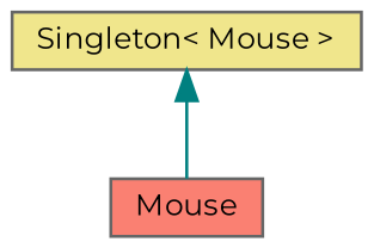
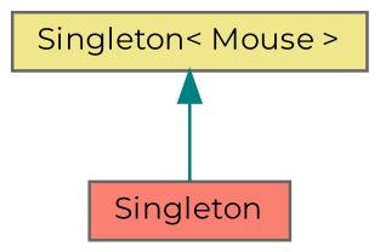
  digraph {
    fontname=Montserrat
    node [color=gray40 fontname=Montserrat fontsize=10 shape=box style=filled]
-   n1 [fillcolor=salmon fontcolor=black height=0.2 label=Mouse width=0.4]
+   n1 [fillcolor=salmon fontcolor=black height=0.2 label=Singleton width=0.4]
    n2 [fillcolor=khaki height=0.2 label="Singleton\< Mouse \>" width=0.4]
    n2 -> n1 [color=teal dir=back fontname=Montserrat fontsize=10 labelfontname=Helvetica labelfontsize=10 style=solid]
  }
